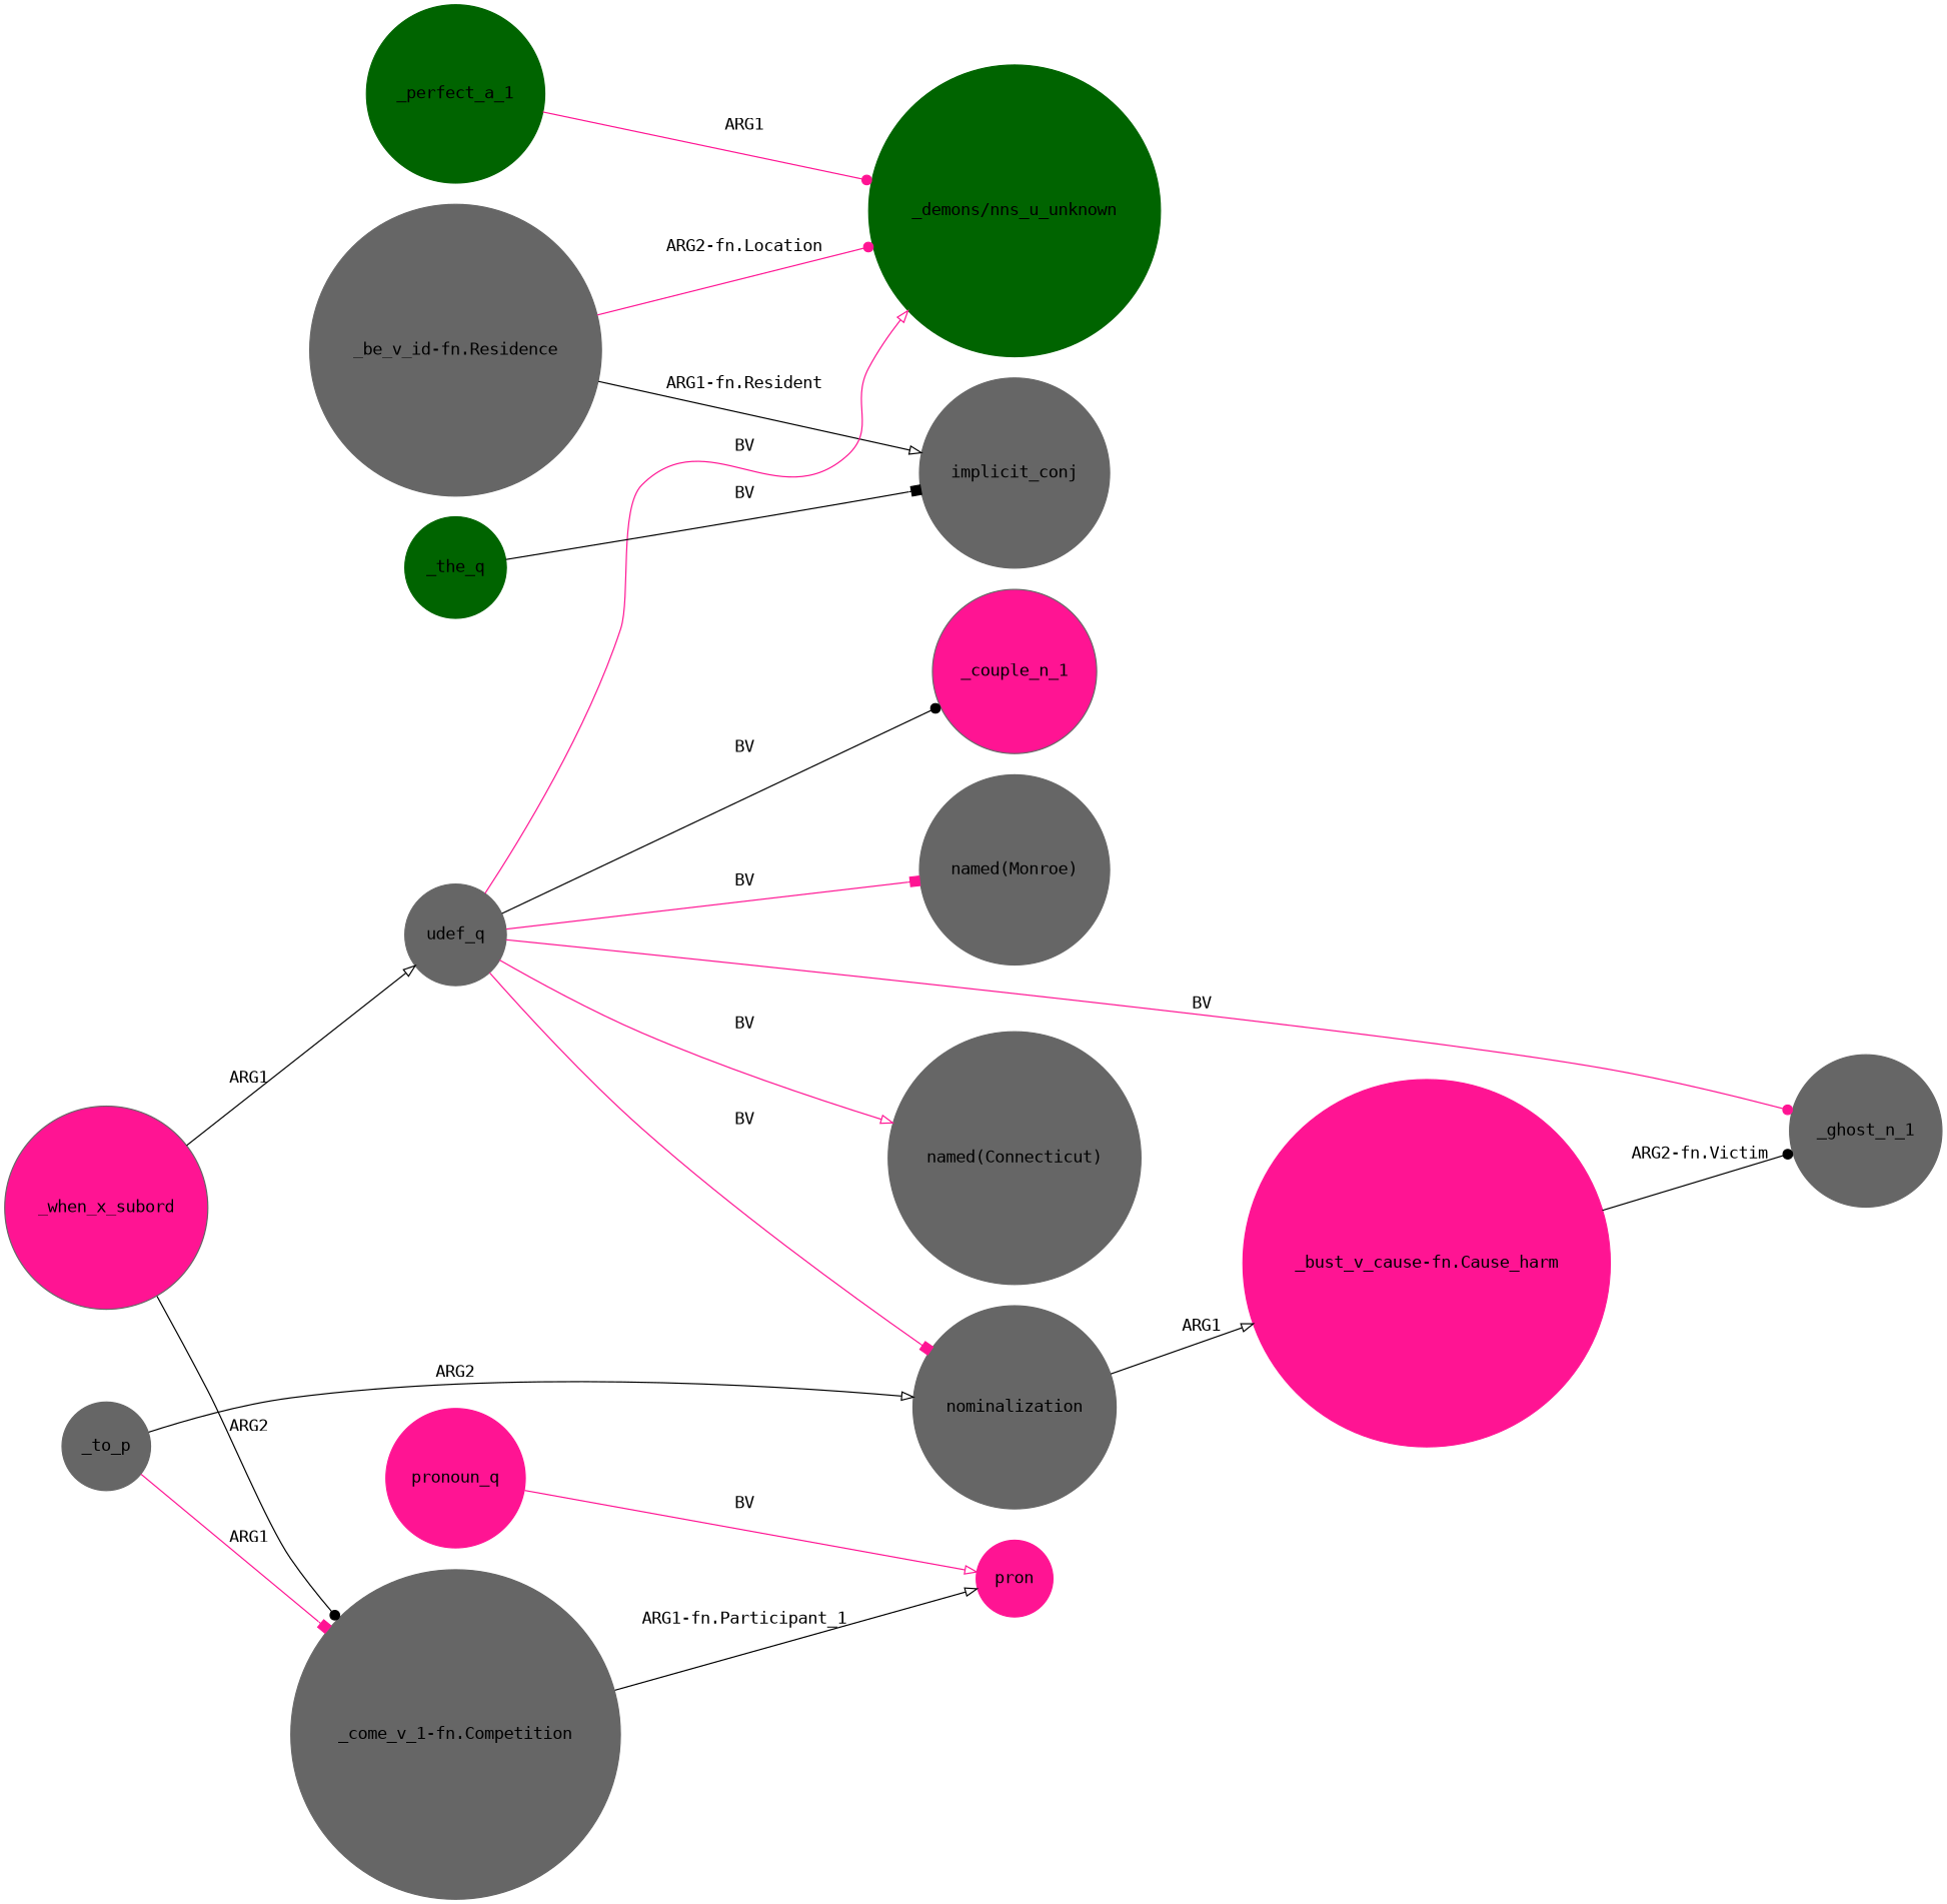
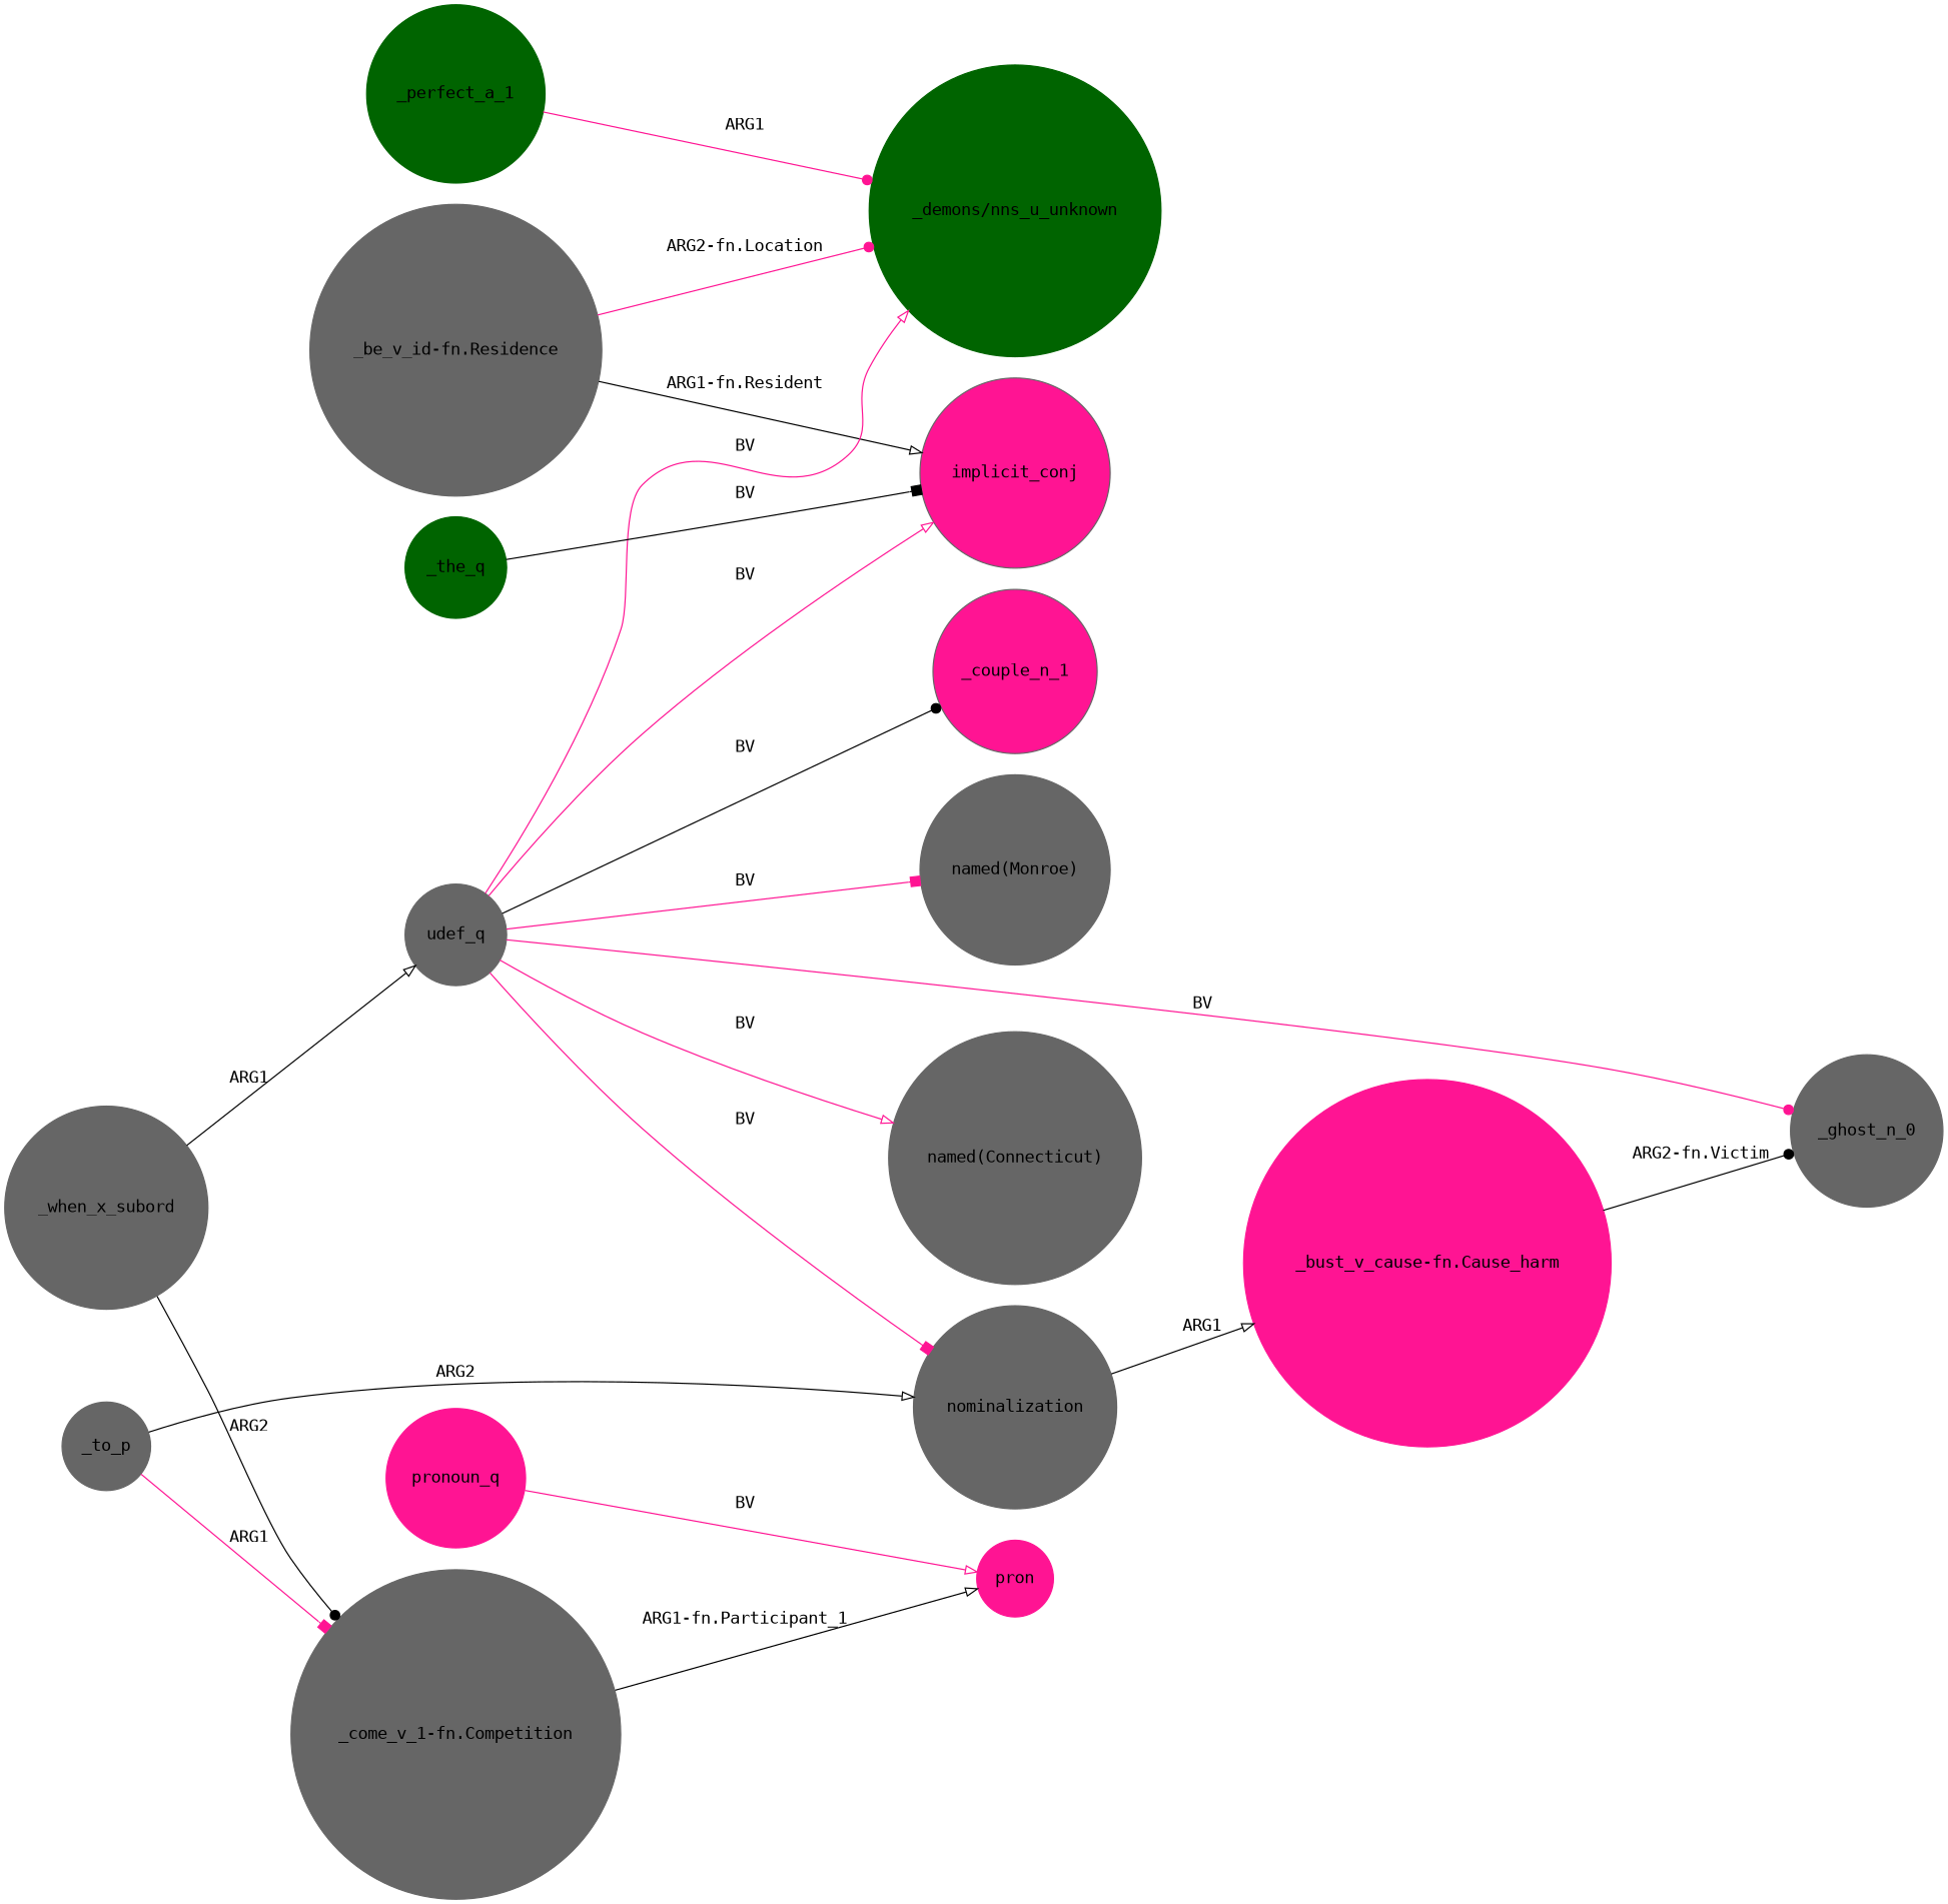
  digraph {
    fontname="DejaVu Sans Mono"
    rankdir=LR
    node [color=gray40 fontname="DejaVu Sans Mono" shape=circle style=filled]
    edge [arrowhead=onormal color=deeppink fontname="DejaVu Sans Mono"]
    "_demons/nns_u_unknown" [color=darkgreen]
    "_be_v_id-fn.Residence"
-   implicit_conj
-   _when_x_subord [fillcolor=deeppink]
+   implicit_conj [fillcolor=deeppink]
+   _when_x_subord
    "_come_v_1-fn.Competition"
    udef_q
    pron [color=deeppink]
    _the_q [color=darkgreen]
    _perfect_a_1 [color=darkgreen]
    _to_p
    nominalization
    "_bust_v_cause-fn.Cause_harm" [color=deeppink]
-   _ghost_n_1
+   _ghost_n_1 [label=_ghost_n_0]
    "named(Connecticut)"
    _couple_n_1 [fillcolor=deeppink]
    "named(Monroe)"
    pronoun_q [color=deeppink]
    "_be_v_id-fn.Residence" -> "_demons/nns_u_unknown" [arrowhead=dot label="ARG2-fn.Location"]
    "_be_v_id-fn.Residence" -> implicit_conj [color=black label="ARG1-fn.Resident"]
    _when_x_subord -> "_come_v_1-fn.Competition" [arrowhead=dot color=black label=ARG2]
    _when_x_subord -> udef_q [color=black label=ARG1]
    "_come_v_1-fn.Competition" -> pron [color=black label="ARG1-fn.Participant_1"]
    udef_q -> "_demons/nns_u_unknown" [label=BV]
+   udef_q -> implicit_conj [label=BV]
    udef_q -> nominalization [arrowhead=box label=BV]
    udef_q -> _ghost_n_1 [arrowhead=dot label=BV]
    udef_q -> "named(Connecticut)" [label=BV]
    udef_q -> _couple_n_1 [arrowhead=dot color=black label=BV]
    udef_q -> "named(Monroe)" [arrowhead=box label=BV]
    _the_q -> implicit_conj [arrowhead=box color=black label=BV]
    _perfect_a_1 -> "_demons/nns_u_unknown" [arrowhead=dot label=ARG1]
    _to_p -> "_come_v_1-fn.Competition" [arrowhead=box label=ARG1]
    _to_p -> nominalization [color=black label=ARG2]
    nominalization -> "_bust_v_cause-fn.Cause_harm" [color=black label=ARG1]
    "_bust_v_cause-fn.Cause_harm" -> _ghost_n_1 [arrowhead=dot color=black label="ARG2-fn.Victim"]
    pronoun_q -> pron [label=BV]
  }
